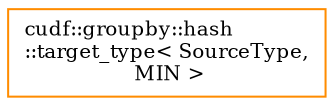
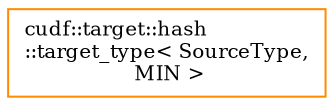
  digraph {
    rankdir=LR
    fontname="DejaVu Serif"
-   n1 [color=darkorange fillcolor=white fontname="DejaVu Serif" fontsize=10 height=0.2 label="cudf::groupby::hash\l::target_type\< SourceType,\l MIN \>" shape=record style=filled width=0.4]
+   n1 [color=darkorange fillcolor=white fontname="DejaVu Serif" fontsize=10 height=0.2 label="cudf::target::hash\l::target_type\< SourceType,\l MIN \>" shape=record style=filled width=0.4]
  }
